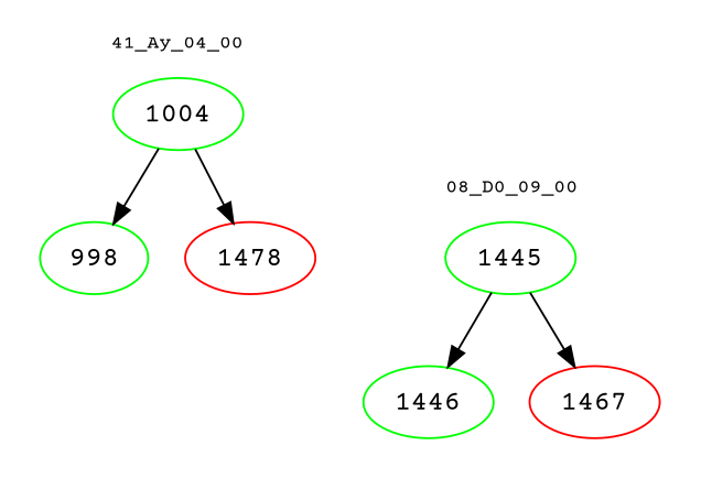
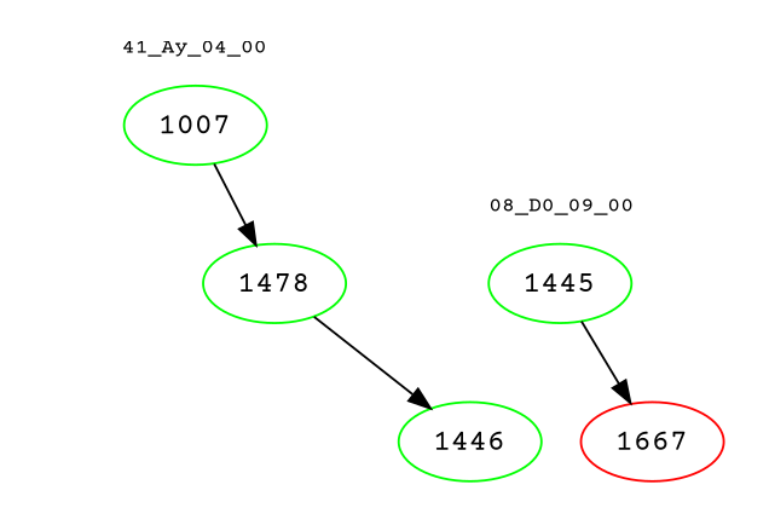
  digraph {
    fontname="Courier Prime"
    node [color=green fontname="Courier Prime"]
    edge [color=black fontname="Courier Prime"]
-   n1 [label=1004]
-   n2 [label=998]
-   n3 [color=red label=1478]
+   n1 [label=1007]
+   n3 [label=1478]
    n4 [label=1445]
    n5 [label=1446]
-   n6 [color=red label=1467]
+   n6 [color=red label=1667]
    subgraph cluster_1 {
      color=white
      fontsize=10
      label="41_Ay_04_00"
      n1
-     n2
      n3
    }
    subgraph cluster_2 {
      color=white
      fontsize=10
      label="08_D0_09_00"
      n4
      n5
      n6
    }
-   n1 -> n2
    n1 -> n3
-   n4 -> n5
+   n3 -> n5
    n4 -> n6
  }
